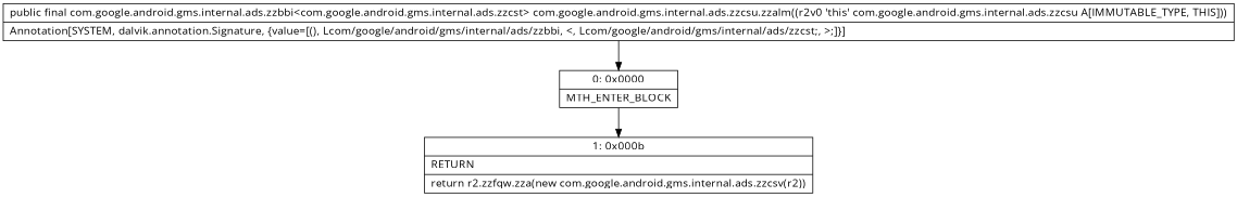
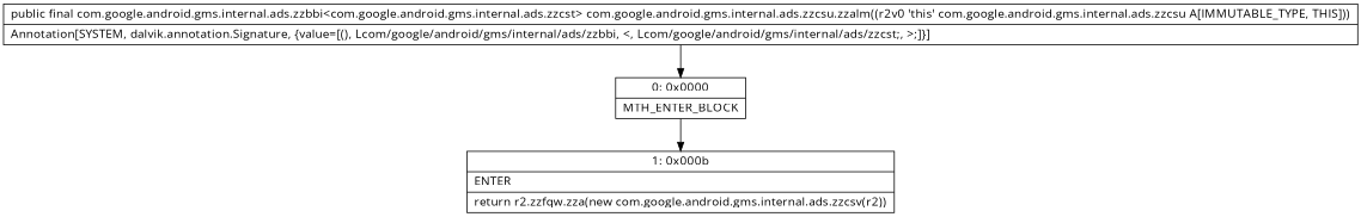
  digraph {
    fontname="Open Sans"
    node [shape=record fontname="Open Sans"]
    edge [fontname="Open Sans"]
    n1 [label="{0\:\ 0x0000|MTH_ENTER_BLOCK\l}"]
-   n2 [label="{1\:\ 0x000b|RETURN\l|return r2.zzfqw.zza(new com.google.android.gms.internal.ads.zzcsv(r2))\l}"]
+   n2 [label="{1\:\ 0x000b|ENTER\l|return r2.zzfqw.zza(new com.google.android.gms.internal.ads.zzcsv(r2))\l}"]
    n3 [label="{public final com.google.android.gms.internal.ads.zzbbi\<com.google.android.gms.internal.ads.zzcst\> com.google.android.gms.internal.ads.zzcsu.zzalm((r2v0 'this' com.google.android.gms.internal.ads.zzcsu A[IMMUTABLE_TYPE, THIS]))  | Annotation[SYSTEM, dalvik.annotation.Signature, \{value=[(), Lcom\/google\/android\/gms\/internal\/ads\/zzbbi, \<, Lcom\/google\/android\/gms\/internal\/ads\/zzcst;, \>;]\}]\l}"]
    n1 -> n2
    n3 -> n1
  }
